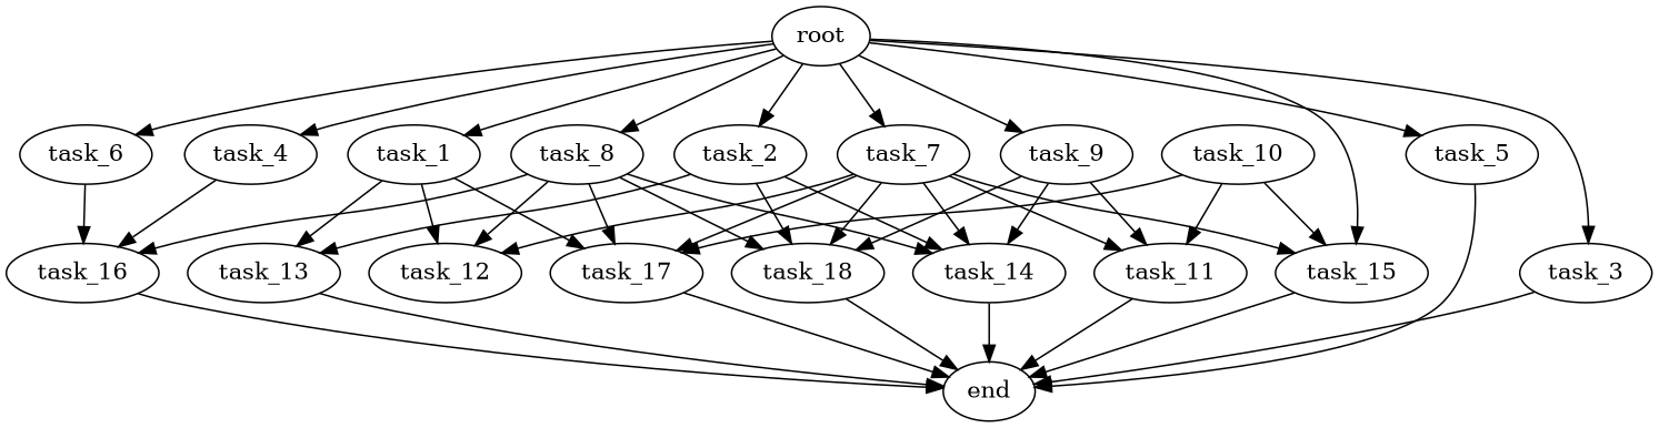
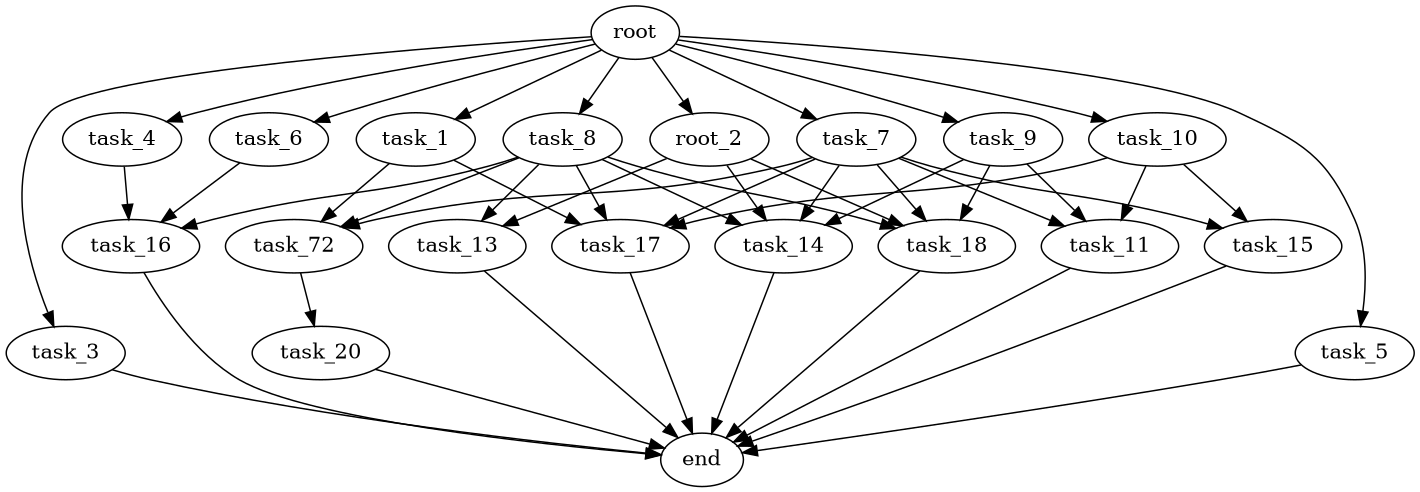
  digraph {
    root
    task_1
-   task_2
+   task_2 [label=root_2]
    task_3
    task_4
    task_5
    task_6
    task_7
    task_8
    task_9
    task_10
-   task_12
+   task_12 [label=task_72]
    task_13
    task_17
    task_14
    task_18
    end
    task_16
    task_11
    task_15
+   task_20
    root -> task_1
    root -> task_2
    root -> task_3
    root -> task_4
    root -> task_5
    root -> task_6
    root -> task_7
    root -> task_8
    root -> task_9
-   root -> task_15
+   root -> task_10
    task_1 -> task_12
-   task_1 -> task_13
+   task_8 -> task_13
    task_1 -> task_17
    task_2 -> task_13
    task_2 -> task_14
    task_2 -> task_18
    task_3 -> end
    task_4 -> task_16
    task_5 -> end
    task_6 -> task_16
    task_7 -> task_12
    task_7 -> task_17
    task_7 -> task_14
    task_7 -> task_18
    task_7 -> task_11
    task_7 -> task_15
    task_8 -> task_12
    task_8 -> task_17
    task_8 -> task_14
    task_8 -> task_18
    task_8 -> task_16
    task_9 -> task_14
    task_9 -> task_18
    task_9 -> task_11
    task_10 -> task_17
    task_10 -> task_11
    task_10 -> task_15
+   task_12 -> task_20
    task_13 -> end
    task_17 -> end
    task_14 -> end
    task_18 -> end
    task_16 -> end
    task_11 -> end
    task_15 -> end
+   task_20 -> end
  }
